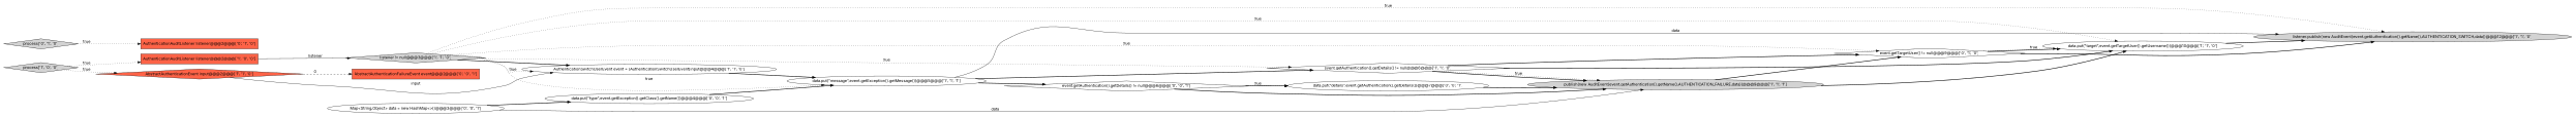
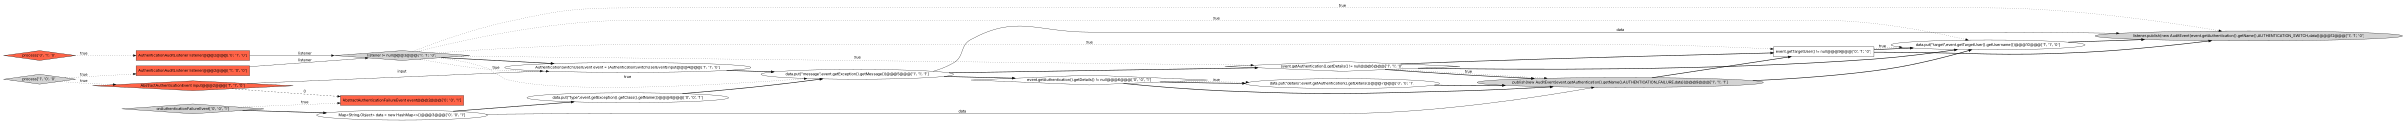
  digraph {
    fontname=Inter
    rankdir=LR
    node [fillcolor=white fontname=Inter shape=diamond style=filled]
    edge [fontname=Inter style=bold]
    n1 [fillcolor=lightgray label="listener != null@@@3@@@['1', '1', '0']"]
-   n2 [label="event.getTargetUser() != null@@@9@@@['0', '1', '0']"]
+   n2 [label="event.getTargetUser() != null@@@9@@@['0', '1', '0']" shape=box]
    n3 [label="event.getAuthentication().getDetails() != null@@@6@@@['1', '1', '0']"]
    n4 [label="data.put(\"target\",event.getTargetUser().getUsername())@@@10@@@['1', '1', '0']" shape=ellipse]
    n5 [label="data.put(\"message\",event.getException().getMessage())@@@5@@@['1', '1', '1']" shape=ellipse]
    n6 [label="AuthenticationSwitchUserEvent event = (AuthenticationSwitchUserEvent)input@@@4@@@['1', '1', '0']" shape=ellipse]
    n7 [fillcolor=lightgray label="listener.publish(new AuditEvent(event.getAuthentication().getName(),AUTHENTICATION_SWITCH,data))@@@12@@@['1', '1', '0']" shape=ellipse]
    n8 [fillcolor=lightgray label="publish(new AuditEvent(event.getAuthentication().getName(),AUTHENTICATION_FAILURE,data))@@@9@@@['1', '1', '1']" shape=ellipse]
    n9 [label="event.getAuthentication().getDetails() != null@@@6@@@['0', '0', '1']"]
    n10 [label="data.put(\"details\",event.getAuthentication().getDetails())@@@7@@@['0', '0', '1']" shape=ellipse]
    n11 [fillcolor=tomato label="AuthenticationAuditListener listener@@@2@@@['1', '0', '0']" shape=box]
    n12 [fillcolor=tomato label="AuthenticationAuditListener listener@@@2@@@['0', '1', '0']" shape=box]
    n13 [fillcolor=tomato label="AbstractAuthenticationFailureEvent event@@@2@@@['0', '0', '1']" shape=box]
    n14 [label="Map<String,Object> data = new HashMap<>()@@@3@@@['0', '0', '1']" shape=ellipse]
    n15 [label="data.put(\"type\",event.getException().getClass().getName())@@@4@@@['0', '0', '1']" shape=ellipse]
    n16 [fillcolor=tomato label="AbstractAuthenticationEvent input@@@2@@@['1', '1', '0']"]
-   n18 [fillcolor=lightgray label="process['0', '1', '0']"]
+   n17 [fillcolor=lightgray label="onAuthenticationFailureEvent['0', '0', '1']"]
+   n18 [fillcolor=tomato label="process['0', '1', '0']"]
    n19 [fillcolor=lightgray label="process['1', '0', '0']"]
    n1 -> n2 [label=true style=dotted]
    n1 -> n3 [label=true style=dotted]
    n1 -> n4 [label=true style=dotted]
    n1 -> n5 [label=true style=dotted]
    n1 -> n6 [label=true style=dotted]
    n1 -> n6
    n1 -> n7 [label=true style=dotted]
    n2 -> n4 [label=true style=dotted]
    n2 -> n4
    n2 -> n7
    n3 -> n2
    n3 -> n4
    n3 -> n8 [label=true style=dotted]
    n3 -> n8
    n4 -> n7
    n5 -> n3
    n5 -> n7 [label=data style=solid]
    n5 -> n9
    n6 -> n5
    n8 -> n2
    n8 -> n4
    n9 -> n8
    n9 -> n10
    n9 -> n10 [label=true style=dotted]
    n10 -> n8
    n11 -> n1 [label=listener style=solid]
+   n12 -> n1 [label=listener style=solid]
    n14 -> n8 [label=data style=solid]
    n14 -> n15
    n15 -> n5
    n16 -> n6 [label=input style=solid]
    n16 -> n13 [label=0 style=dashed]
+   n17 -> n13 [label=true style=dotted]
+   n17 -> n14
    n18 -> n12 [label=true style=dotted]
    n19 -> n11 [label=true style=dotted]
    n19 -> n16 [label=true style=dotted]
  }
